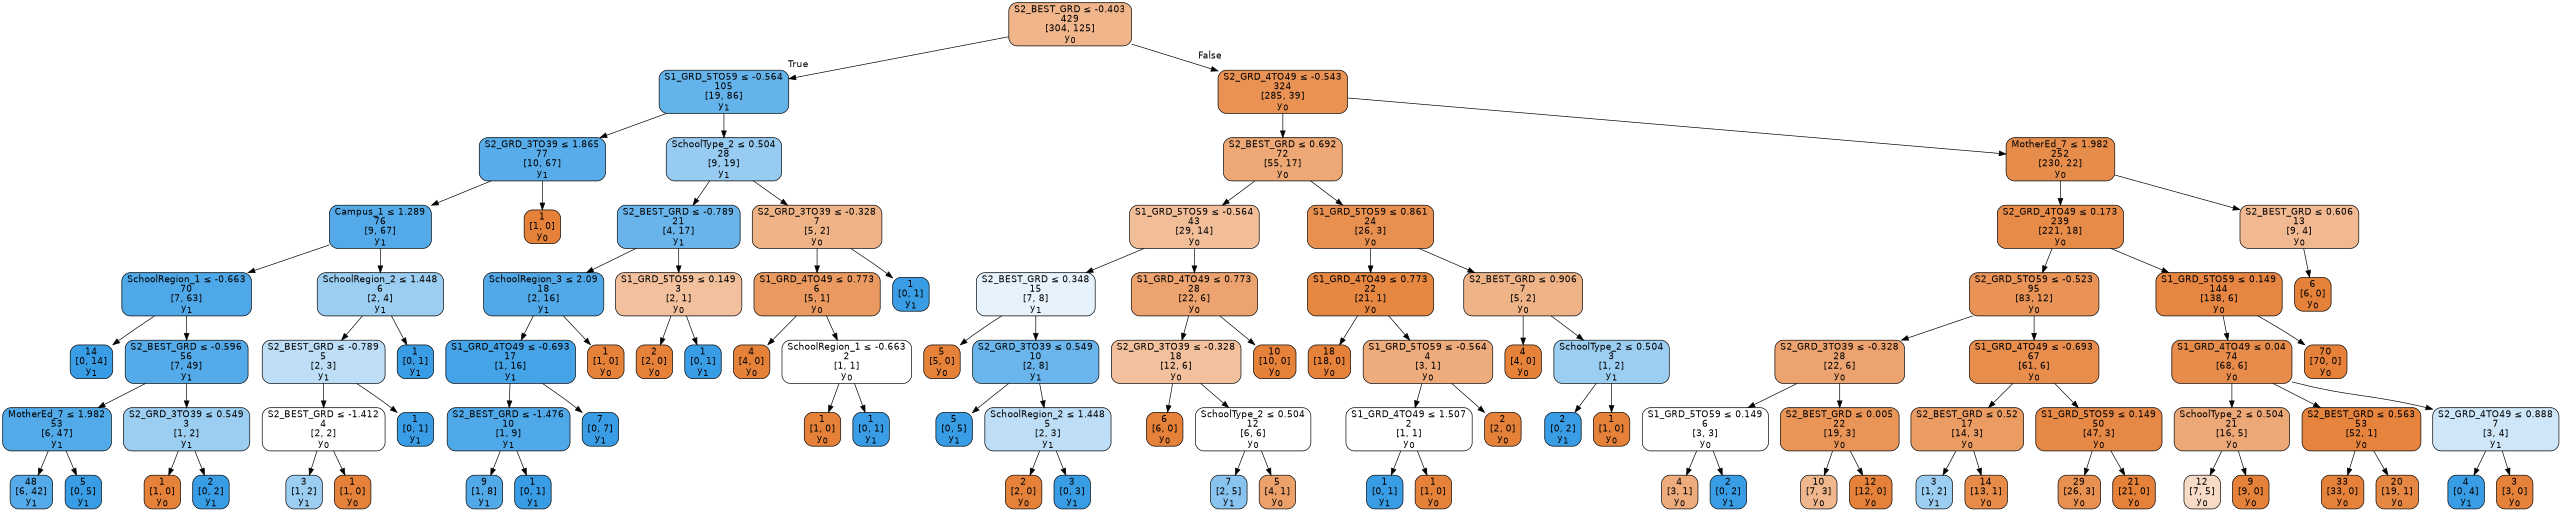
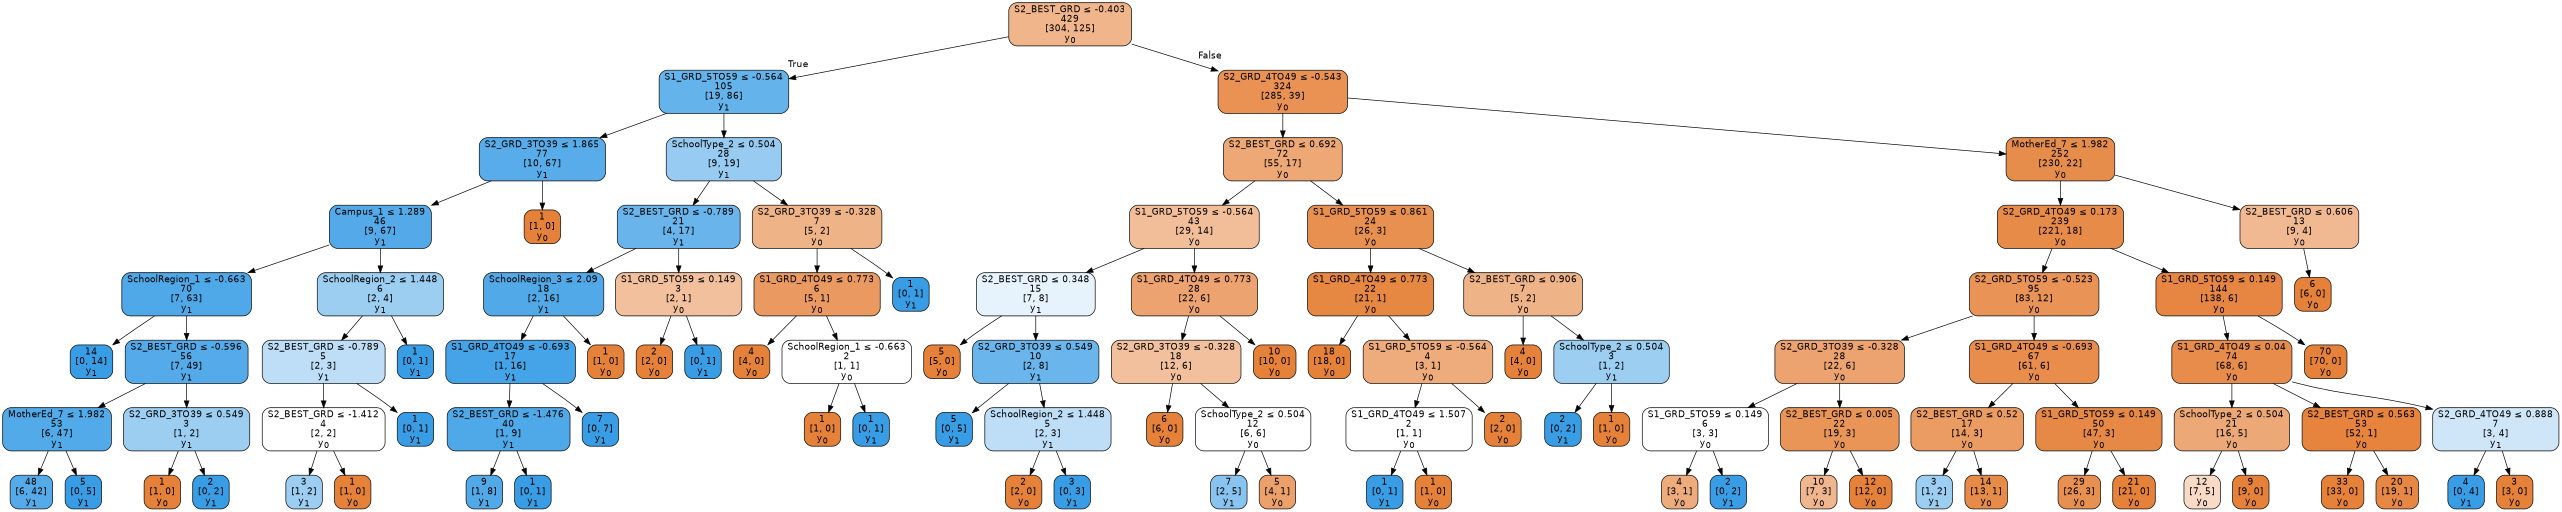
  digraph {
    node [color=black fillcolor="#e58139" fontname=helvetica shape=box style="filled, rounded"]
    edge [fontname=helvetica]
    n1 [fillcolor="#f0b58a" label=<S2_BEST_GRD &le; -0.403<br/>429<br/>[304, 125]<br/>y<SUB>0</SUB>>]
    n2 [fillcolor="#65b3eb" label=<S1_GRD_5TO59 &le; -0.564<br/>105<br/>[19, 86]<br/>y<SUB>1</SUB>>]
    n3 [fillcolor="#e99254" label=<S2_GRD_4TO49 &le; -0.543<br/>324<br/>[285, 39]<br/>y<SUB>0</SUB>>]
    n4 [fillcolor="#57ace9" label=<S2_GRD_3TO39 &le; 1.865<br/>77<br/>[10, 67]<br/>y<SUB>1</SUB>>]
    n5 [fillcolor="#97cbf1" label=<SchoolType_2 &le; 0.504<br/>28<br/>[9, 19]<br/>y<SUB>1</SUB>>]
    n6 [fillcolor="#eda876" label=<S2_BEST_GRD &le; 0.692<br/>72<br/>[55, 17]<br/>y<SUB>0</SUB>>]
    n7 [fillcolor="#e78d4c" label=<MotherEd_7 &le; 1.982<br/>252<br/>[230, 22]<br/>y<SUB>0</SUB>>]
-   n8 [fillcolor="#54aae8" label=<Campus_1 &le; 1.289<br/>76<br/>[9, 67]<br/>y<SUB>1</SUB>>]
+   n8 [fillcolor="#54aae8" label=<Campus_1 &le; 1.289<br/>46<br/>[9, 67]<br/>y<SUB>1</SUB>>]
    n9 [label=<1<br/>[1, 0]<br/>y<SUB>0</SUB>>]
    n10 [fillcolor="#68b4eb" label=<S2_BEST_GRD &le; -0.789<br/>21<br/>[4, 17]<br/>y<SUB>1</SUB>>]
    n11 [fillcolor="#efb388" label=<S2_GRD_3TO39 &le; -0.328<br/>7<br/>[5, 2]<br/>y<SUB>0</SUB>>]
    n12 [fillcolor="#4fa8e8" label=<SchoolRegion_1 &le; -0.663<br/>70<br/>[7, 63]<br/>y<SUB>1</SUB>>]
    n13 [fillcolor="#9ccef2" label=<SchoolRegion_2 &le; 1.448<br/>6<br/>[2, 4]<br/>y<SUB>1</SUB>>]
    n14 [fillcolor="#399de5" label=<14<br/>[0, 14]<br/>y<SUB>1</SUB>>]
    n15 [fillcolor="#55abe9" label=<S2_BEST_GRD &le; -0.596<br/>56<br/>[7, 49]<br/>y<SUB>1</SUB>>]
    n16 [fillcolor="#bddef6" label=<S2_BEST_GRD &le; -0.789<br/>5<br/>[2, 3]<br/>y<SUB>1</SUB>>]
    n17 [fillcolor="#399de5" label=<1<br/>[0, 1]<br/>y<SUB>1</SUB>>]
    n18 [fillcolor="#52aae8" label=<MotherEd_7 &le; 1.982<br/>53<br/>[6, 47]<br/>y<SUB>1</SUB>>]
    n19 [fillcolor="#9ccef2" label=<S2_GRD_3TO39 &le; 0.549<br/>3<br/>[1, 2]<br/>y<SUB>1</SUB>>]
    n20 [fillcolor="#55abe9" label=<48<br/>[6, 42]<br/>y<SUB>1</SUB>>]
    n21 [fillcolor="#399de5" label=<5<br/>[0, 5]<br/>y<SUB>1</SUB>>]
    n22 [label=<1<br/>[1, 0]<br/>y<SUB>0</SUB>>]
    n23 [fillcolor="#399de5" label=<2<br/>[0, 2]<br/>y<SUB>1</SUB>>]
    n24 [fillcolor="#ffffff" label=<S2_BEST_GRD &le; -1.412<br/>4<br/>[2, 2]<br/>y<SUB>0</SUB>>]
    n25 [fillcolor="#399de5" label=<1<br/>[0, 1]<br/>y<SUB>1</SUB>>]
    n26 [fillcolor="#9ccef2" label=<3<br/>[1, 2]<br/>y<SUB>1</SUB>>]
    n27 [label=<1<br/>[1, 0]<br/>y<SUB>0</SUB>>]
    n28 [fillcolor="#52a9e8" label=<SchoolRegion_3 &le; 2.09<br/>18<br/>[2, 16]<br/>y<SUB>1</SUB>>]
    n29 [fillcolor="#f2c09c" label=<S1_GRD_5TO59 &le; 0.149<br/>3<br/>[2, 1]<br/>y<SUB>0</SUB>>]
    n30 [fillcolor="#ea9a61" label=<S1_GRD_4TO49 &le; 0.773<br/>6<br/>[5, 1]<br/>y<SUB>0</SUB>>]
    n31 [fillcolor="#399de5" label=<1<br/>[0, 1]<br/>y<SUB>1</SUB>>]
    n32 [fillcolor="#45a3e7" label=<S1_GRD_4TO49 &le; -0.693<br/>17<br/>[1, 16]<br/>y<SUB>1</SUB>>]
    n33 [label=<1<br/>[1, 0]<br/>y<SUB>0</SUB>>]
    n34 [label=<2<br/>[2, 0]<br/>y<SUB>0</SUB>>]
    n35 [fillcolor="#399de5" label=<1<br/>[0, 1]<br/>y<SUB>1</SUB>>]
-   n36 [fillcolor="#4fa8e8" label=<S2_BEST_GRD &le; -1.476<br/>10<br/>[1, 9]<br/>y<SUB>1</SUB>>]
+   n36 [fillcolor="#4fa8e8" label=<S2_BEST_GRD &le; -1.476<br/>40<br/>[1, 9]<br/>y<SUB>1</SUB>>]
    n37 [fillcolor="#399de5" label=<7<br/>[0, 7]<br/>y<SUB>1</SUB>>]
    n38 [fillcolor="#52a9e8" label=<9<br/>[1, 8]<br/>y<SUB>1</SUB>>]
    n39 [fillcolor="#399de5" label=<1<br/>[0, 1]<br/>y<SUB>1</SUB>>]
    n40 [label=<4<br/>[4, 0]<br/>y<SUB>0</SUB>>]
    n41 [fillcolor="#ffffff" label=<SchoolRegion_1 &le; -0.663<br/>2<br/>[1, 1]<br/>y<SUB>0</SUB>>]
    n42 [label=<1<br/>[1, 0]<br/>y<SUB>0</SUB>>]
    n43 [fillcolor="#399de5" label=<1<br/>[0, 1]<br/>y<SUB>1</SUB>>]
    n44 [fillcolor="#f2be99" label=<S1_GRD_5TO59 &le; -0.564<br/>43<br/>[29, 14]<br/>y<SUB>0</SUB>>]
    n45 [fillcolor="#e89050" label=<S1_GRD_5TO59 &le; 0.861<br/>24<br/>[26, 3]<br/>y<SUB>0</SUB>>]
    n46 [fillcolor="#e78b49" label=<S2_GRD_4TO49 &le; 0.173<br/>239<br/>[221, 18]<br/>y<SUB>0</SUB>>]
    n47 [fillcolor="#f1b991" label=<S2_BEST_GRD &le; 0.606<br/>13<br/>[9, 4]<br/>y<SUB>0</SUB>>]
    n48 [fillcolor="#e6f3fc" label=<S2_BEST_GRD &le; 0.348<br/>15<br/>[7, 8]<br/>y<SUB>1</SUB>>]
    n49 [fillcolor="#eca36f" label=<S1_GRD_4TO49 &le; 0.773<br/>28<br/>[22, 6]<br/>y<SUB>0</SUB>>]
    n50 [fillcolor="#e68742" label=<S1_GRD_4TO49 &le; 0.773<br/>22<br/>[21, 1]<br/>y<SUB>0</SUB>>]
    n51 [fillcolor="#efb388" label=<S2_BEST_GRD &le; 0.906<br/>7<br/>[5, 2]<br/>y<SUB>0</SUB>>]
    n52 [label=<5<br/>[5, 0]<br/>y<SUB>0</SUB>>]
    n53 [fillcolor="#6ab6ec" label=<S2_GRD_3TO39 &le; 0.549<br/>10<br/>[2, 8]<br/>y<SUB>1</SUB>>]
    n54 [fillcolor="#f2c09c" label=<S2_GRD_3TO39 &le; -0.328<br/>18<br/>[12, 6]<br/>y<SUB>0</SUB>>]
    n55 [label=<10<br/>[10, 0]<br/>y<SUB>0</SUB>>]
    n56 [fillcolor="#399de5" label=<5<br/>[0, 5]<br/>y<SUB>1</SUB>>]
    n57 [fillcolor="#bddef6" label=<SchoolRegion_2 &le; 1.448<br/>5<br/>[2, 3]<br/>y<SUB>1</SUB>>]
    n58 [label=<2<br/>[2, 0]<br/>y<SUB>0</SUB>>]
    n59 [fillcolor="#399de5" label=<3<br/>[0, 3]<br/>y<SUB>1</SUB>>]
    n60 [label=<6<br/>[6, 0]<br/>y<SUB>0</SUB>>]
    n61 [fillcolor="#ffffff" label=<SchoolType_2 &le; 0.504<br/>12<br/>[6, 6]<br/>y<SUB>0</SUB>>]
    n62 [fillcolor="#88c4ef" label=<7<br/>[2, 5]<br/>y<SUB>1</SUB>>]
    n63 [fillcolor="#eca06a" label=<5<br/>[4, 1]<br/>y<SUB>0</SUB>>]
    n64 [label=<18<br/>[18, 0]<br/>y<SUB>0</SUB>>]
    n65 [fillcolor="#eeab7b" label=<S1_GRD_5TO59 &le; -0.564<br/>4<br/>[3, 1]<br/>y<SUB>0</SUB>>]
    n66 [label=<4<br/>[4, 0]<br/>y<SUB>0</SUB>>]
    n67 [fillcolor="#9ccef2" label=<SchoolType_2 &le; 0.504<br/>3<br/>[1, 2]<br/>y<SUB>1</SUB>>]
    n68 [fillcolor="#ffffff" label=<S1_GRD_4TO49 &le; 1.507<br/>2<br/>[1, 1]<br/>y<SUB>0</SUB>>]
    n69 [label=<2<br/>[2, 0]<br/>y<SUB>0</SUB>>]
    n70 [fillcolor="#399de5" label=<1<br/>[0, 1]<br/>y<SUB>1</SUB>>]
    n71 [label=<1<br/>[1, 0]<br/>y<SUB>0</SUB>>]
    n72 [fillcolor="#399de5" label=<2<br/>[0, 2]<br/>y<SUB>1</SUB>>]
    n73 [label=<1<br/>[1, 0]<br/>y<SUB>0</SUB>>]
    n74 [fillcolor="#e99356" label=<S2_GRD_5TO59 &le; -0.523<br/>95<br/>[83, 12]<br/>y<SUB>0</SUB>>]
    n75 [fillcolor="#e68642" label=<S1_GRD_5TO59 &le; 0.149<br/>144<br/>[138, 6]<br/>y<SUB>0</SUB>>]
    n76 [label=<6<br/>[6, 0]<br/>y<SUB>0</SUB>>]
    n77 [fillcolor="#eca36f" label=<S2_GRD_3TO39 &le; -0.328<br/>28<br/>[22, 6]<br/>y<SUB>0</SUB>>]
    n78 [fillcolor="#e88d4c" label=<S1_GRD_4TO49 &le; -0.693<br/>67<br/>[61, 6]<br/>y<SUB>0</SUB>>]
    n79 [fillcolor="#e78c4a" label=<S1_GRD_4TO49 &le; 0.04<br/>74<br/>[68, 6]<br/>y<SUB>0</SUB>>]
    n80 [label=<70<br/>[70, 0]<br/>y<SUB>0</SUB>>]
    n81 [fillcolor="#ffffff" label=<S1_GRD_5TO59 &le; 0.149<br/>6<br/>[3, 3]<br/>y<SUB>0</SUB>>]
    n82 [fillcolor="#e99558" label=<S2_BEST_GRD &le; 0.005<br/>22<br/>[19, 3]<br/>y<SUB>0</SUB>>]
    n83 [fillcolor="#eb9c63" label=<S2_BEST_GRD &le; 0.52<br/>17<br/>[14, 3]<br/>y<SUB>0</SUB>>]
    n84 [fillcolor="#e78946" label=<S1_GRD_5TO59 &le; 0.149<br/>50<br/>[47, 3]<br/>y<SUB>0</SUB>>]
    n85 [fillcolor="#eeab7b" label=<4<br/>[3, 1]<br/>y<SUB>0</SUB>>]
    n86 [fillcolor="#399de5" label=<2<br/>[0, 2]<br/>y<SUB>1</SUB>>]
    n87 [fillcolor="#f0b78e" label=<10<br/>[7, 3]<br/>y<SUB>0</SUB>>]
    n88 [label=<12<br/>[12, 0]<br/>y<SUB>0</SUB>>]
    n89 [fillcolor="#9ccef2" label=<3<br/>[1, 2]<br/>y<SUB>1</SUB>>]
    n90 [fillcolor="#e78b48" label=<14<br/>[13, 1]<br/>y<SUB>0</SUB>>]
    n91 [fillcolor="#e89050" label=<29<br/>[26, 3]<br/>y<SUB>0</SUB>>]
    n92 [label=<21<br/>[21, 0]<br/>y<SUB>0</SUB>>]
    n93 [fillcolor="#eda877" label=<SchoolType_2 &le; 0.504<br/>21<br/>[16, 5]<br/>y<SUB>0</SUB>>]
    n94 [fillcolor="#e6833d" label=<S2_BEST_GRD &le; 0.563<br/>53<br/>[52, 1]<br/>y<SUB>0</SUB>>]
    n95 [fillcolor="#cee6f8" label=<S2_GRD_4TO49 &le; 0.888<br/>7<br/>[3, 4]<br/>y<SUB>1</SUB>>]
    n96 [fillcolor="#f8dbc6" label=<12<br/>[7, 5]<br/>y<SUB>0</SUB>>]
    n97 [label=<9<br/>[9, 0]<br/>y<SUB>0</SUB>>]
    n98 [label=<33<br/>[33, 0]<br/>y<SUB>0</SUB>>]
    n99 [fillcolor="#e68843" label=<20<br/>[19, 1]<br/>y<SUB>0</SUB>>]
    n100 [fillcolor="#399de5" label=<4<br/>[0, 4]<br/>y<SUB>1</SUB>>]
    n101 [label=<3<br/>[3, 0]<br/>y<SUB>0</SUB>>]
    n1 -> n2 [headlabel=True labelangle=45 labeldistance=2.5]
    n1 -> n3 [headlabel=False labelangle=-45 labeldistance=2.5]
    n2 -> n4
    n2 -> n5
    n3 -> n6
    n3 -> n7
    n4 -> n8
    n4 -> n9
    n5 -> n10
    n5 -> n11
    n6 -> n44
    n6 -> n45
    n7 -> n46
    n7 -> n47
    n8 -> n12
    n8 -> n13
    n10 -> n28
    n10 -> n29
    n11 -> n30
    n11 -> n31
    n12 -> n14
    n12 -> n15
    n13 -> n16
    n13 -> n17
    n15 -> n18
    n15 -> n19
    n16 -> n24
    n16 -> n25
    n18 -> n20
    n18 -> n21
    n19 -> n22
    n19 -> n23
    n24 -> n26
    n24 -> n27
    n28 -> n32
    n28 -> n33
    n29 -> n34
    n29 -> n35
    n30 -> n40
    n30 -> n41
    n32 -> n36
    n32 -> n37
    n36 -> n38
    n36 -> n39
    n41 -> n42
    n41 -> n43
    n44 -> n48
    n44 -> n49
    n45 -> n50
    n45 -> n51
    n46 -> n74
    n46 -> n75
    n47 -> n76
    n48 -> n52
    n48 -> n53
    n49 -> n54
    n49 -> n55
    n50 -> n64
    n50 -> n65
    n51 -> n66
    n51 -> n67
    n53 -> n56
    n53 -> n57
    n54 -> n60
    n54 -> n61
    n57 -> n58
    n57 -> n59
    n61 -> n62
    n61 -> n63
    n65 -> n68
    n65 -> n69
    n67 -> n72
    n67 -> n73
    n68 -> n70
    n68 -> n71
    n74 -> n77
    n74 -> n78
    n75 -> n79
    n75 -> n80
    n77 -> n81
    n77 -> n82
    n78 -> n83
    n78 -> n84
    n79 -> n93
    n79 -> n94
    n79 -> n95
    n81 -> n85
    n81 -> n86
    n82 -> n87
    n82 -> n88
    n83 -> n89
    n83 -> n90
    n84 -> n91
    n84 -> n92
    n93 -> n96
    n93 -> n97
    n94 -> n98
    n94 -> n99
    n95 -> n100
    n95 -> n101
  }
